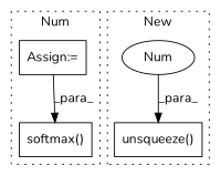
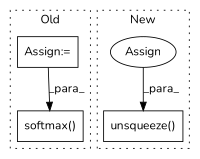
  digraph {
    fontname=Nunito
    node [a=75 fontname=Nunito shape=box]
    edge [fontname=Nunito]
    n1 [l="10,1" label="softmax()" s="5147,5170"]
    n2 [a=68 l=3 label="Assign:=" s=5144]
    n3 [l="98,1" label="unsqueeze()" s="6680,6779"]
-   n4 [a=76 l=1 label=Num s=6778 shape=ellipse]
+   n4 [a=76 l=1 label=Assign s=6778 shape=ellipse]
    subgraph cluster_1 {
-     label=Num
+     label=Old
      style=dotted
      n1
      n2
    }
    subgraph cluster_2 {
      label=New
      style=dotted
      n3
      n4
    }
    n2 -> n1 [label=_para_]
    n4 -> n3 [label=_para_]
  }
